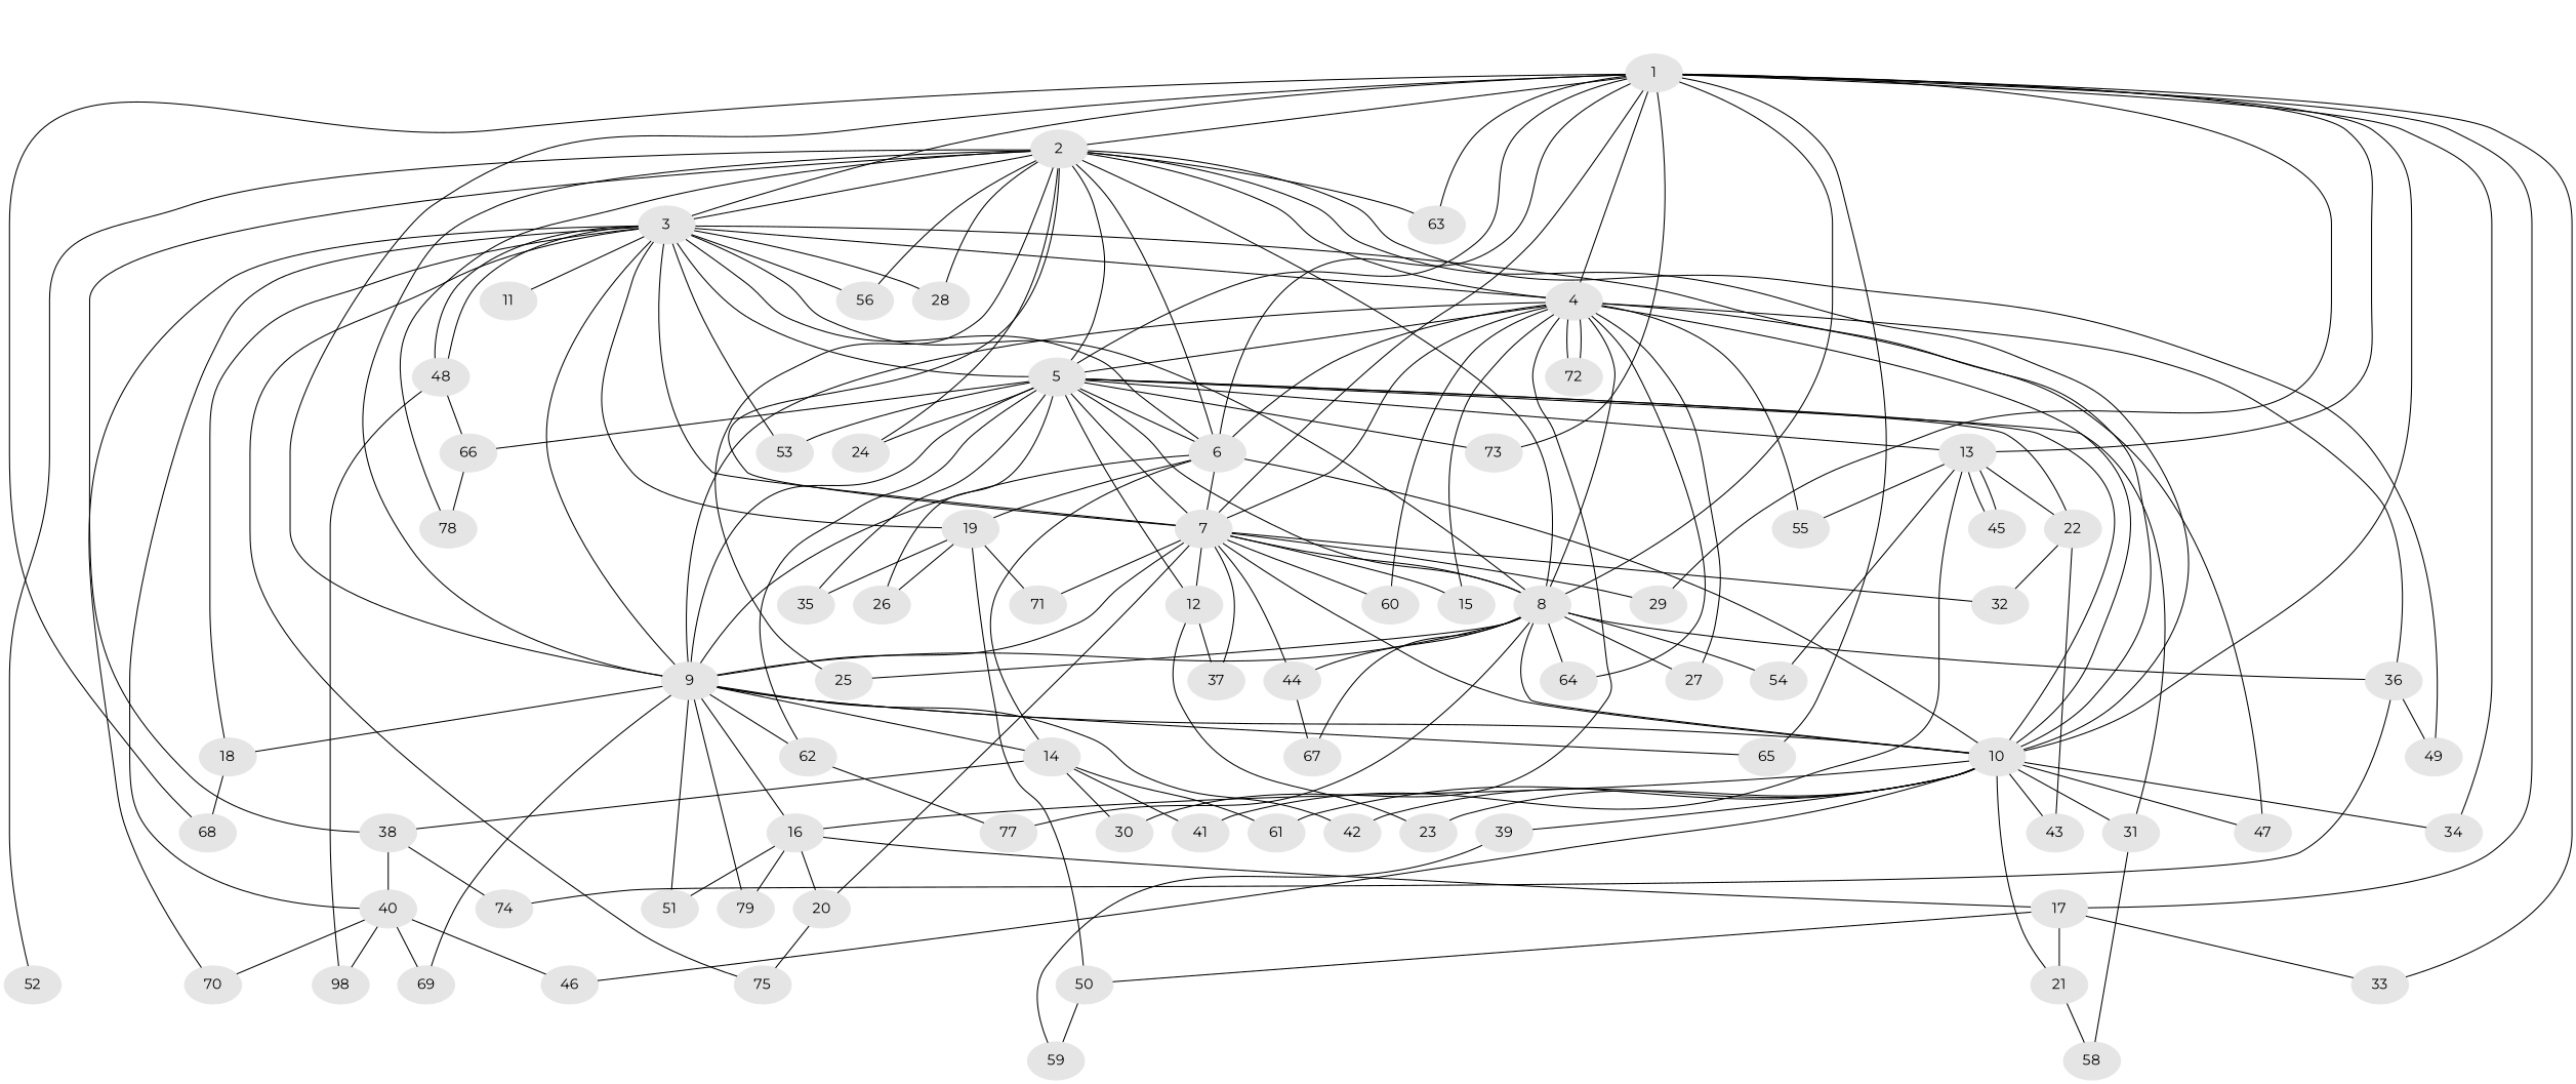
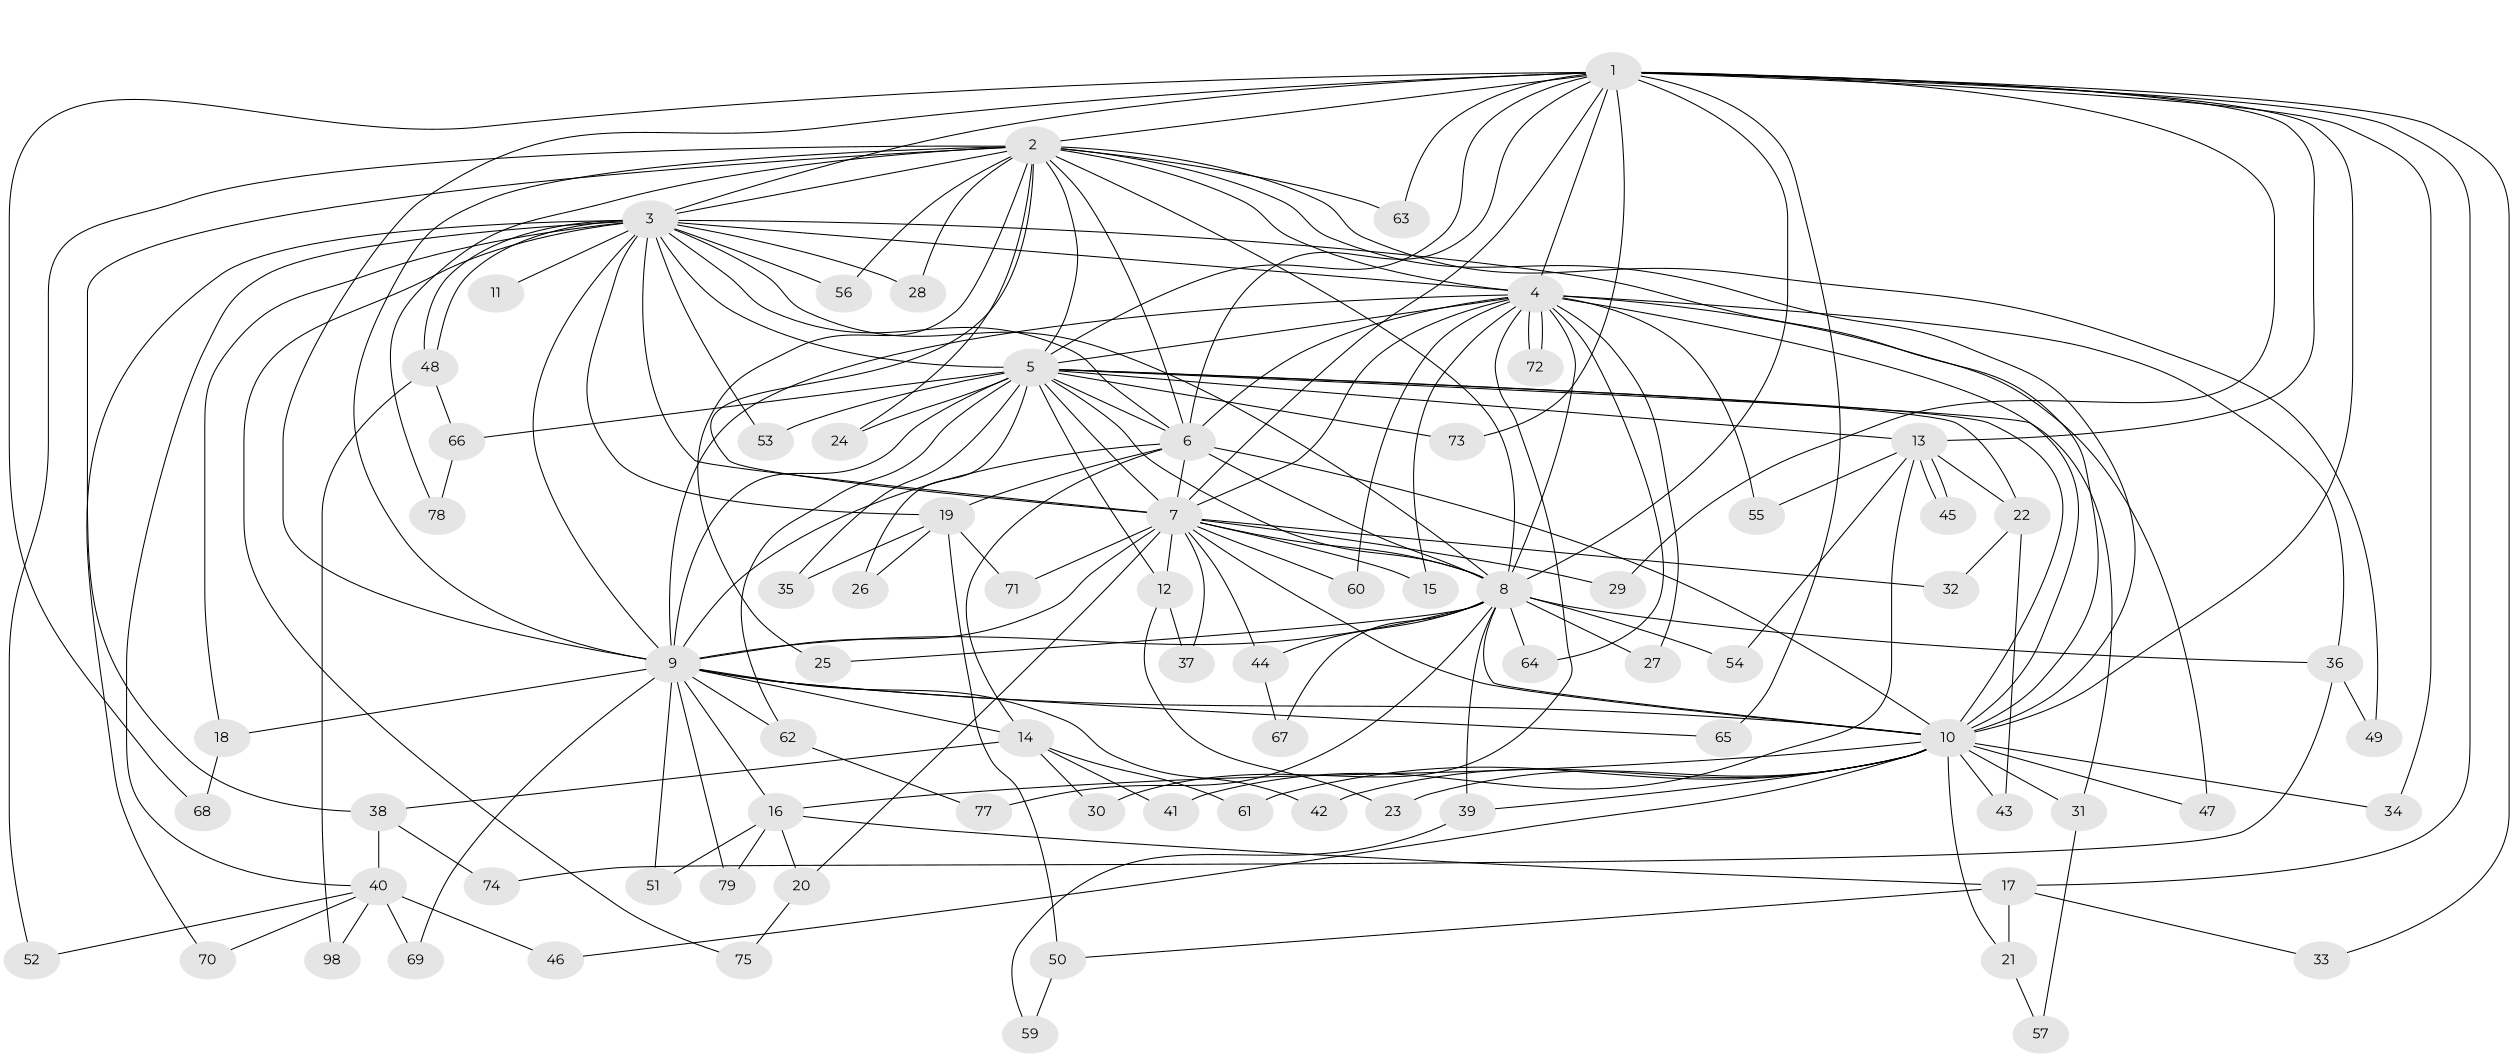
  graph {
    fontname=Montserrat
    node [color=gray90 fontname=Montserrat style=filled]
    edge [fontname=Montserrat]
    1
    2
    3
    4
    5
    6
    7
    8
    9
    10
    13
    17
    29
    33
    34
    63
    65
    68
    73
    24
    25
    28
    38
    49
    52
    56
    78
    11
    18
    19
    40
    48
    53
    70
    75
    15
    27
    30
    36
    47
    55
    60
    64
    72
    12
    22
    26
    31
    35
    62
    66
    14
    20
    32
    37
    44
    71
    39
    54
    67
    77
    16
    42
    51
    69
    79
    21
    23
    43
    46
    61
    41
    45
    50
    74
    n76 [label=98]
-   57 [label=58]
+   57
    59
    1 -- 2
    1 -- 3
    1 -- 4
    1 -- 5
    1 -- 6
    1 -- 7
    1 -- 8
    1 -- 9
    1 -- 10
    1 -- 13
    1 -- 17
    1 -- 29
    1 -- 33
    1 -- 34
    1 -- 63
    1 -- 65
    1 -- 68
    1 -- 73
    2 -- 3
    2 -- 4
    2 -- 5
    2 -- 6
    2 -- 7
    2 -- 8
    2 -- 9
    2 -- 10
    2 -- 63
    2 -- 24
    2 -- 25
    2 -- 28
    2 -- 38
    2 -- 49
    2 -- 52
    2 -- 56
    2 -- 78
    3 -- 4
    3 -- 5
    3 -- 6
    3 -- 7
    3 -- 8
    3 -- 9
    3 -- 10
    3 -- 28
    3 -- 56
    3 -- 11
    3 -- 18
    3 -- 19
    3 -- 40
    3 -- 48
    3 -- 48
    3 -- 53
    3 -- 70
    3 -- 75
    4 -- 5
    4 -- 6
    4 -- 7
    4 -- 8
    4 -- 9
    4 -- 10
    4 -- 15
    4 -- 27
    4 -- 30
    4 -- 36
    4 -- 47
    4 -- 55
    4 -- 60
    4 -- 64
    4 -- 72
    4 -- 72
    5 -- 6
    5 -- 7
    5 -- 8
    5 -- 9
    5 -- 10
    5 -- 13
    5 -- 73
    5 -- 24
    5 -- 53
    5 -- 12
    5 -- 22
    5 -- 26
    5 -- 31
    5 -- 35
    5 -- 62
    5 -- 66
    6 -- 7
+   6 -- 8
    6 -- 9
    6 -- 10
    6 -- 19
    6 -- 14
    7 -- 8
    7 -- 9
    7 -- 10
    7 -- 29
    7 -- 15
    7 -- 60
    7 -- 12
    7 -- 20
    7 -- 32
    7 -- 37
    7 -- 44
    7 -- 71
    8 -- 9
    8 -- 10
    8 -- 25
    8 -- 27
    8 -- 36
    8 -- 64
    8 -- 44
+   8 -- 39
    8 -- 54
    8 -- 67
    8 -- 77
    9 -- 10
    9 -- 65
    9 -- 18
    9 -- 62
    9 -- 14
    9 -- 16
    9 -- 42
    9 -- 51
    9 -- 69
    9 -- 79
    10 -- 34
    10 -- 47
    10 -- 31
    10 -- 39
    10 -- 16
    10 -- 42
    10 -- 21
    10 -- 23
    10 -- 43
    10 -- 46
    10 -- 61
    13 -- 55
    13 -- 22
    13 -- 54
    13 -- 41
    13 -- 45
    13 -- 45
    17 -- 33
    17 -- 21
    17 -- 50
    38 -- 40
    38 -- 74
    18 -- 68
    19 -- 26
    19 -- 35
    19 -- 71
    19 -- 50
+   40 -- 52
    40 -- 70
    40 -- 69
    40 -- 46
    40 -- n76
    48 -- 66
    48 -- n76
    36 -- 49
    36 -- 74
    12 -- 37
    12 -- 23
    22 -- 32
    22 -- 43
    31 -- 57
    62 -- 77
    66 -- 78
    14 -- 38
    14 -- 30
    14 -- 61
    14 -- 41
    20 -- 75
    44 -- 67
    39 -- 59
    16 -- 17
    16 -- 20
    16 -- 51
    16 -- 79
    21 -- 57
    50 -- 59
  }
